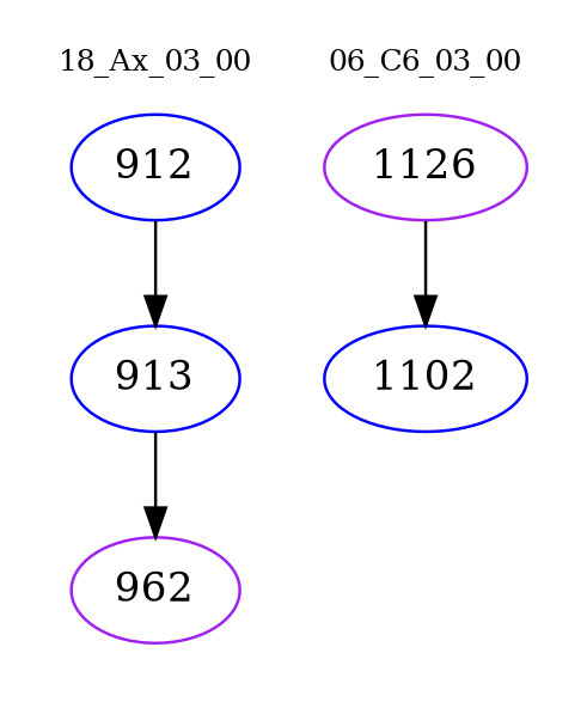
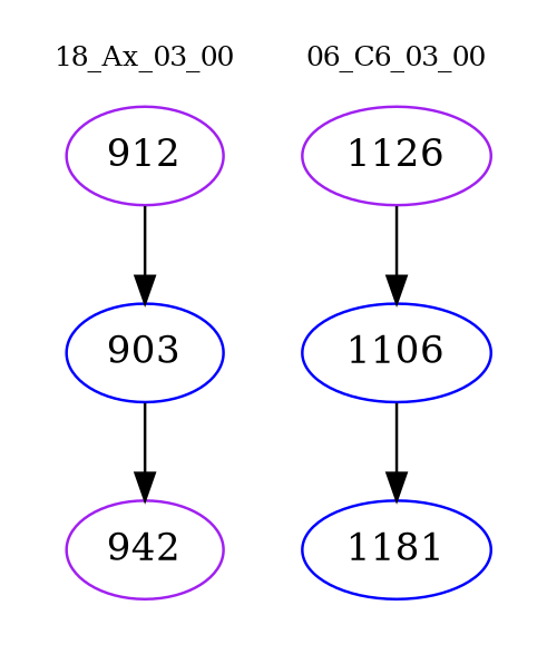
  digraph {
    node [color=purple]
    edge [color=black]
-   n1 [color=blue label=912]
-   n2 [color=blue label=913]
-   n3 [label=962]
+   n1 [label=912]
+   n2 [color=blue label=903]
+   n3 [label=942]
    n4 [label=1126]
-   n5 [color=blue label=1102]
+   n5 [color=blue label=1106]
+   n6 [color=blue label=1181]
    subgraph cluster_1 {
      color=white
      fontsize=10
      label="18_Ax_03_00"
      n1
      n2
      n3
    }
    subgraph cluster_2 {
      color=white
      fontsize=10
      label="06_C6_03_00"
      n4
      n5
+     n6
    }
    n1 -> n2
    n2 -> n3
    n4 -> n5
+   n5 -> n6
  }
